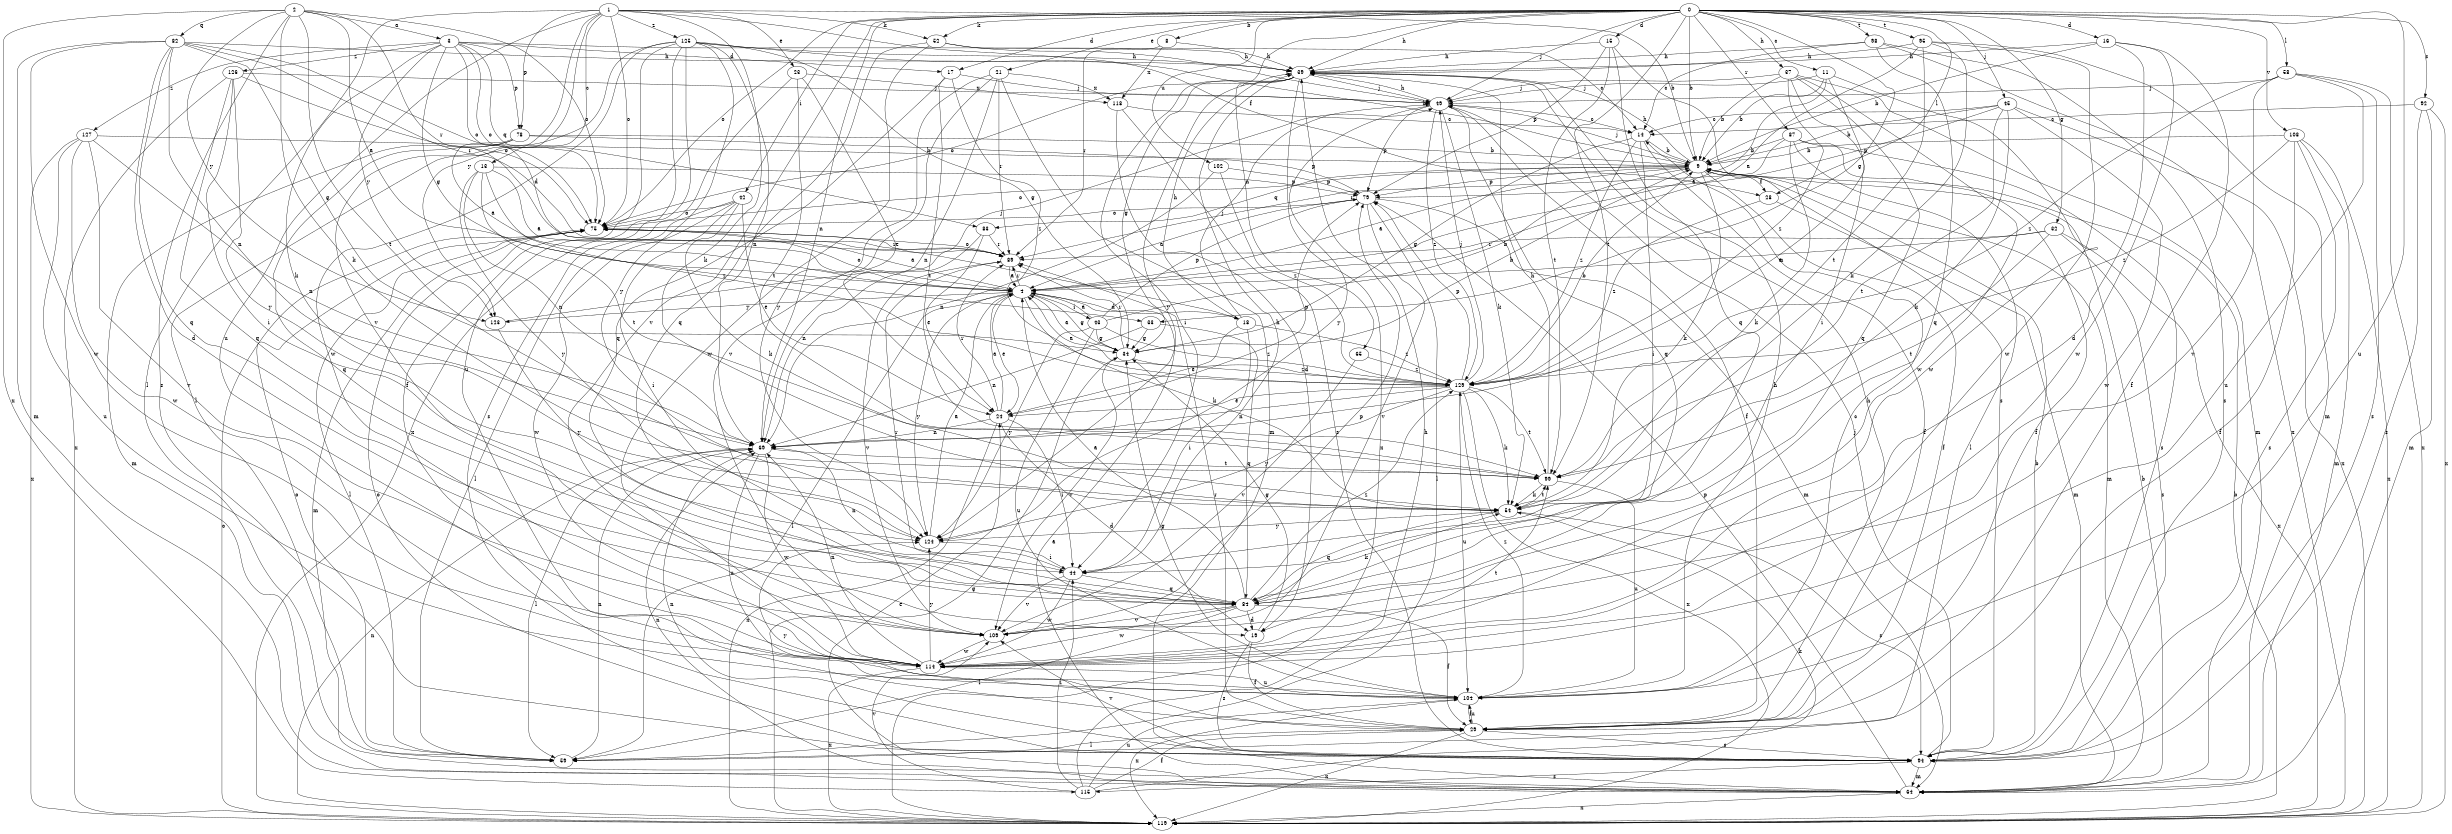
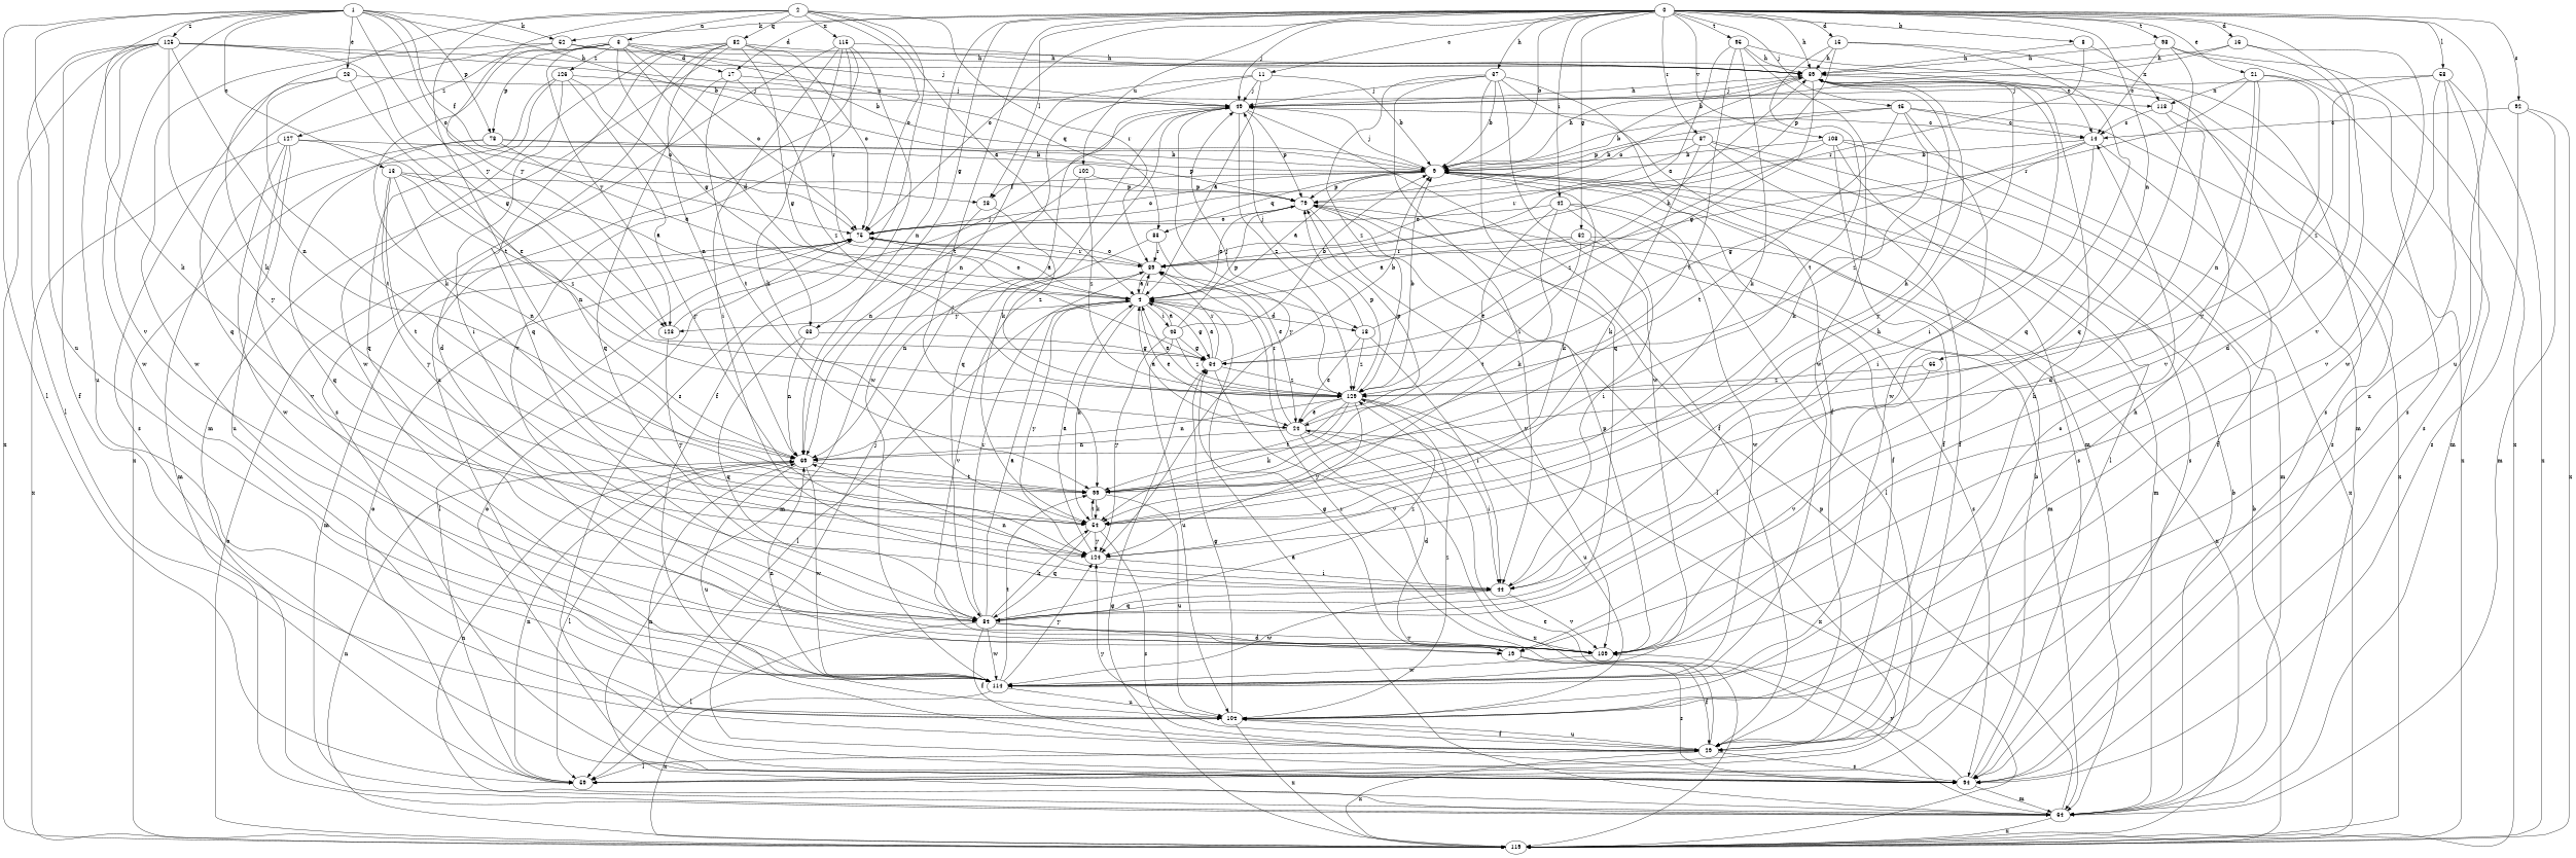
  strict digraph {
    0
    8
    9
    11
    15
    16
    17
    21
    32
    33
    37
    39
    42
    45
    49
    52
    58
    65
    69
    75
    87
    92
    95
    98
    99
    102
    104
    108
    109
    28
    89
    118
    54
    4
    83
    29
    64
    79
    114
    94
    84
    19
    129
    124
    119
    34
    44
    59
    24
    14
    1
    13
    23
    78
    123
    125
    2
    3
    82
    115
    18
    126
    127
    43
    0 -> 8 [label=b]
    0 -> 9 [label=b]
    0 -> 11 [label=c]
    0 -> 15 [label=d]
    0 -> 16 [label=d]
    0 -> 17 [label=d]
    0 -> 21 [label=e]
    0 -> 32 [label=g]
    0 -> 33 [label=g]
    0 -> 37 [label=h]
    0 -> 39 [label=h]
    0 -> 42 [label=i]
    0 -> 45 [label=j]
    0 -> 49 [label=j]
    0 -> 52 [label=k]
    0 -> 58 [label=l]
    0 -> 65 [label=n]
    0 -> 69 [label=n]
    0 -> 75 [label=o]
    0 -> 87 [label=r]
    0 -> 92 [label=s]
    0 -> 95 [label=t]
    0 -> 98 [label=t]
    0 -> 99 [label=t]
    0 -> 102 [label=u]
    0 -> 104 [label=u]
    0 -> 108 [label=v]
    0 -> 109 [label=v]
    0 -> 28 [label=l]
    8 -> 39 [label=h]
    8 -> 89 [label=r]
    8 -> 118 [label=x]
    9 -> 39 [label=h]
    9 -> 49 [label=j]
    9 -> 75 [label=o]
    9 -> 28 [label=f]
    9 -> 54 [label=k]
    9 -> 4 [label=a]
    9 -> 83 [label=q]
    9 -> 29 [label=f]
    9 -> 64 [label=m]
    9 -> 79 [label=p]
    11 -> 9 [label=b]
    11 -> 49 [label=j]
    11 -> 69 [label=n]
    11 -> 4 [label=a]
    11 -> 114 [label=w]
    15 -> 39 [label=h]
    15 -> 99 [label=t]
    15 -> 79 [label=p]
    15 -> 94 [label=s]
    15 -> 84 [label=q]
    16 -> 9 [label=b]
    16 -> 39 [label=h]
-   16 -> 29 [label=f]
+   37 -> 29 [label=f]
    16 -> 114 [label=w]
    16 -> 19 [label=d]
    17 -> 49 [label=j]
    17 -> 99 [label=t]
    17 -> 84 [label=q]
    17 -> 129 [label=z]
    21 -> 69 [label=n]
    21 -> 109 [label=v]
    21 -> 89 [label=r]
    21 -> 118 [label=x]
    21 -> 64 [label=m]
    21 -> 124 [label=y]
    32 -> 99 [label=t]
    32 -> 89 [label=r]
    32 -> 4 [label=a]
    32 -> 94 [label=s]
    32 -> 119 [label=x]
    33 -> 69 [label=n]
    33 -> 84 [label=q]
    33 -> 34 [label=g]
    37 -> 9 [label=b]
    37 -> 49 [label=j]
    37 -> 64 [label=m]
    37 -> 114 [label=w]
    37 -> 84 [label=q]
    37 -> 129 [label=z]
    37 -> 44 [label=i]
    39 -> 49 [label=j]
    39 -> 75 [label=o]
    39 -> 124 [label=y]
    39 -> 119 [label=x]
    39 -> 34 [label=g]
    39 -> 44 [label=i]
    42 -> 75 [label=o]
    42 -> 54 [label=k]
    42 -> 114 [label=w]
    42 -> 44 [label=i]
    42 -> 59 [label=l]
    42 -> 24 [label=e]
    45 -> 9 [label=b]
    45 -> 99 [label=t]
    45 -> 54 [label=k]
    45 -> 79 [label=p]
    45 -> 114 [label=w]
    45 -> 119 [label=x]
    45 -> 14 [label=c]
    49 -> 39 [label=h]
    49 -> 54 [label=k]
    49 -> 29 [label=f]
    49 -> 79 [label=p]
    49 -> 84 [label=q]
    49 -> 129 [label=z]
    49 -> 124 [label=y]
    49 -> 14 [label=c]
    52 -> 39 [label=h]
    52 -> 49 [label=j]
    52 -> 114 [label=w]
    52 -> 84 [label=q]
    58 -> 49 [label=j]
    58 -> 104 [label=u]
    58 -> 109 [label=v]
    58 -> 94 [label=s]
    58 -> 129 [label=z]
    58 -> 119 [label=x]
    65 -> 109 [label=v]
    65 -> 129 [label=z]
    69 -> 99 [label=t]
    69 -> 104 [label=u]
    69 -> 114 [label=w]
    69 -> 59 [label=l]
    75 -> 89 [label=r]
    75 -> 4 [label=a]
    75 -> 64 [label=m]
    75 -> 59 [label=l]
    87 -> 9 [label=b]
    87 -> 89 [label=r]
    87 -> 54 [label=k]
    87 -> 29 [label=f]
    87 -> 94 [label=s]
    87 -> 59 [label=l]
    92 -> 64 [label=m]
    92 -> 94 [label=s]
    92 -> 119 [label=x]
    92 -> 14 [label=c]
    95 -> 39 [label=h]
    95 -> 99 [label=t]
    95 -> 54 [label=k]
    95 -> 4 [label=a]
    95 -> 64 [label=m]
    95 -> 114 [label=w]
    98 -> 39 [label=h]
    98 -> 94 [label=s]
    98 -> 84 [label=q]
    98 -> 119 [label=x]
    98 -> 14 [label=c]
    99 -> 39 [label=h]
    99 -> 104 [label=u]
    99 -> 54 [label=k]
    102 -> 69 [label=n]
    102 -> 79 [label=p]
    102 -> 129 [label=z]
    104 -> 39 [label=h]
    104 -> 29 [label=f]
    104 -> 129 [label=z]
    104 -> 119 [label=x]
    104 -> 34 [label=g]
    104 -> 14 [label=c]
    108 -> 9 [label=b]
    108 -> 29 [label=f]
    108 -> 64 [label=m]
    108 -> 94 [label=s]
    108 -> 129 [label=z]
    108 -> 119 [label=x]
    109 -> 79 [label=p]
    109 -> 114 [label=w]
    28 -> 64 [label=m]
    28 -> 129 [label=z]
    89 -> 75 [label=o]
    89 -> 109 [label=v]
    89 -> 4 [label=a]
    118 -> 94 [label=s]
    118 -> 19 [label=d]
    118 -> 14 [label=c]
    54 -> 99 [label=t]
    54 -> 94 [label=s]
    54 -> 84 [label=q]
    54 -> 124 [label=y]
    4 -> 75 [label=o]
    4 -> 89 [label=r]
    4 -> 54 [label=k]
    4 -> 124 [label=y]
    4 -> 34 [label=g]
    4 -> 59 [label=l]
    4 -> 24 [label=e]
    4 -> 123 [label=y]
    4 -> 18 [label=d]
    4 -> 43 [label=i]
    83 -> 69 [label=n]
    83 -> 89 [label=r]
    83 -> 24 [label=e]
    29 -> 39 [label=h]
    29 -> 104 [label=u]
    29 -> 89 [label=r]
    29 -> 94 [label=s]
    29 -> 124 [label=y]
    29 -> 119 [label=x]
    29 -> 59 [label=l]
    64 -> 9 [label=b]
    64 -> 69 [label=n]
    64 -> 4 [label=a]
    64 -> 79 [label=p]
    64 -> 119 [label=x]
    64 -> 24 [label=e]
    79 -> 75 [label=o]
    79 -> 109 [label=v]
    79 -> 4 [label=a]
    79 -> 64 [label=m]
    79 -> 59 [label=l]
    114 -> 69 [label=n]
    114 -> 99 [label=t]
    114 -> 104 [label=u]
    114 -> 124 [label=y]
    114 -> 119 [label=x]
    94 -> 9 [label=b]
    94 -> 49 [label=j]
    94 -> 69 [label=n]
    94 -> 75 [label=o]
    94 -> 109 [label=v]
    94 -> 64 [label=m]
    84 -> 109 [label=v]
    84 -> 89 [label=r]
    84 -> 54 [label=k]
    84 -> 4 [label=a]
    84 -> 29 [label=f]
    84 -> 114 [label=w]
    84 -> 19 [label=d]
    84 -> 129 [label=z]
    84 -> 59 [label=l]
    19 -> 29 [label=f]
    19 -> 94 [label=s]
    19 -> 34 [label=g]
    129 -> 9 [label=b]
    129 -> 49 [label=j]
    129 -> 69 [label=n]
    129 -> 99 [label=t]
    129 -> 104 [label=u]
    129 -> 54 [label=k]
    129 -> 4 [label=a]
    129 -> 79 [label=p]
    129 -> 124 [label=y]
    129 -> 119 [label=x]
    129 -> 24 [label=e]
    124 -> 4 [label=a]
    124 -> 44 [label=i]
    119 -> 9 [label=b]
    119 -> 69 [label=n]
    119 -> 75 [label=o]
    119 -> 34 [label=g]
    34 -> 9 [label=b]
    34 -> 109 [label=v]
    34 -> 89 [label=r]
    34 -> 4 [label=a]
    34 -> 129 [label=z]
    44 -> 39 [label=h]
    44 -> 69 [label=n]
    44 -> 109 [label=v]
    44 -> 114 [label=w]
    44 -> 84 [label=q]
    59 -> 69 [label=n]
    59 -> 75 [label=o]
    24 -> 69 [label=n]
    24 -> 89 [label=r]
    24 -> 4 [label=a]
    24 -> 79 [label=p]
    24 -> 19 [label=d]
    24 -> 119 [label=x]
    24 -> 44 [label=i]
    14 -> 9 [label=b]
    14 -> 29 [label=f]
    14 -> 129 [label=z]
    14 -> 34 [label=g]
    14 -> 44 [label=i]
    1 -> 9 [label=b]
    1 -> 52 [label=k]
    1 -> 75 [label=o]
    1 -> 109 [label=v]
    1 -> 28 [label=f]
    1 -> 54 [label=k]
    1 -> 114 [label=u]
    1 -> 59 [label=l]
    1 -> 13 [label=c]
    1 -> 23 [label=e]
    1 -> 78 [label=p]
    1 -> 123 [label=y]
    1 -> 125 [label=z]
    13 -> 69 [label=n]
    13 -> 99 [label=t]
    13 -> 4 [label=a]
    13 -> 79 [label=p]
    13 -> 129 [label=z]
    13 -> 124 [label=y]
    23 -> 99 [label=t]
    23 -> 118 [label=x]
    23 -> 94 [label=s]
    23 -> 24 [label=e]
    78 -> 9 [label=b]
    78 -> 4 [label=a]
    78 -> 64 [label=m]
    78 -> 79 [label=p]
    78 -> 84 [label=q]
    123 -> 49 [label=j]
    123 -> 124 [label=y]
    125 -> 9 [label=b]
    125 -> 39 [label=h]
    125 -> 69 [label=n]
    125 -> 104 [label=u]
    125 -> 29 [label=f]
    125 -> 114 [label=w]
    125 -> 124 [label=y]
    125 -> 119 [label=x]
    125 -> 34 [label=g]
    125 -> 59 [label=l]
    2 -> 75 [label=o]
    2 -> 99 [label=t]
    2 -> 89 [label=r]
    2 -> 54 [label=k]
    2 -> 4 [label=a]
    2 -> 94 [label=s]
    2 -> 123 [label=y]
    2 -> 3 [label=a]
    2 -> 82 [label=q]
    2 -> 115 [label=x]
    3 -> 17 [label=d]
    3 -> 33 [label=g]
    3 -> 75 [label=o]
    3 -> 54 [label=k]
    3 -> 83 [label=q]
    3 -> 14 [label=c]
    3 -> 78 [label=p]
    3 -> 123 [label=y]
    3 -> 18 [label=d]
    3 -> 126 [label=z]
    3 -> 127 [label=z]
    82 -> 39 [label=h]
    82 -> 69 [label=n]
    82 -> 75 [label=o]
    82 -> 89 [label=r]
    82 -> 64 [label=m]
    82 -> 114 [label=w]
    82 -> 84 [label=q]
    82 -> 19 [label=d]
    82 -> 34 [label=g]
    115 -> 39 [label=h]
    115 -> 104 [label=u]
    115 -> 109 [label=v]
    115 -> 54 [label=k]
    115 -> 29 [label=f]
-   94 -> 115 [label=s]
+   115 -> 94 [label=s]
    115 -> 44 [label=i]
    18 -> 39 [label=h]
    18 -> 49 [label=j]
    18 -> 129 [label=z]
    18 -> 44 [label=i]
    18 -> 24 [label=e]
    126 -> 49 [label=j]
    126 -> 75 [label=o]
    126 -> 84 [label=q]
    126 -> 124 [label=y]
    126 -> 119 [label=x]
    126 -> 44 [label=i]
    127 -> 9 [label=b]
    127 -> 69 [label=n]
    127 -> 104 [label=u]
    127 -> 109 [label=v]
    127 -> 114 [label=w]
    127 -> 119 [label=x]
    43 -> 9 [label=b]
    43 -> 104 [label=u]
    43 -> 4 [label=a]
    43 -> 79 [label=p]
    43 -> 129 [label=z]
    43 -> 124 [label=y]
    43 -> 34 [label=g]
  }
